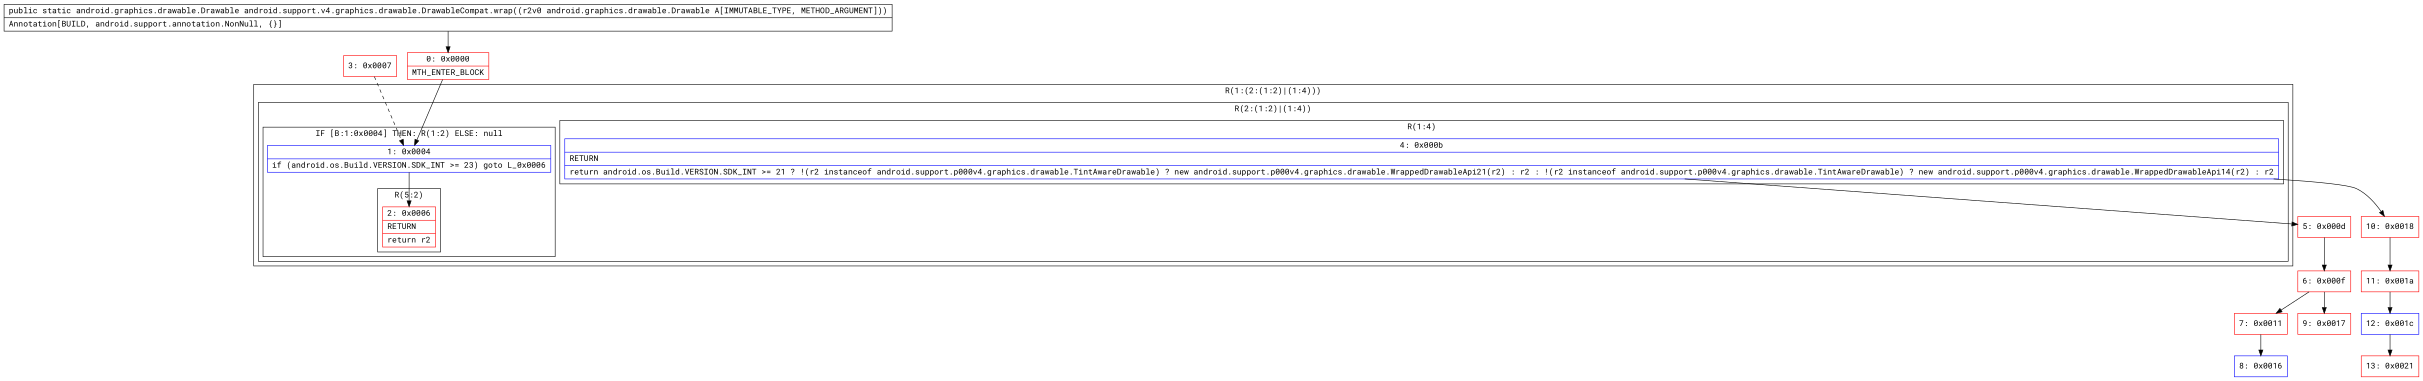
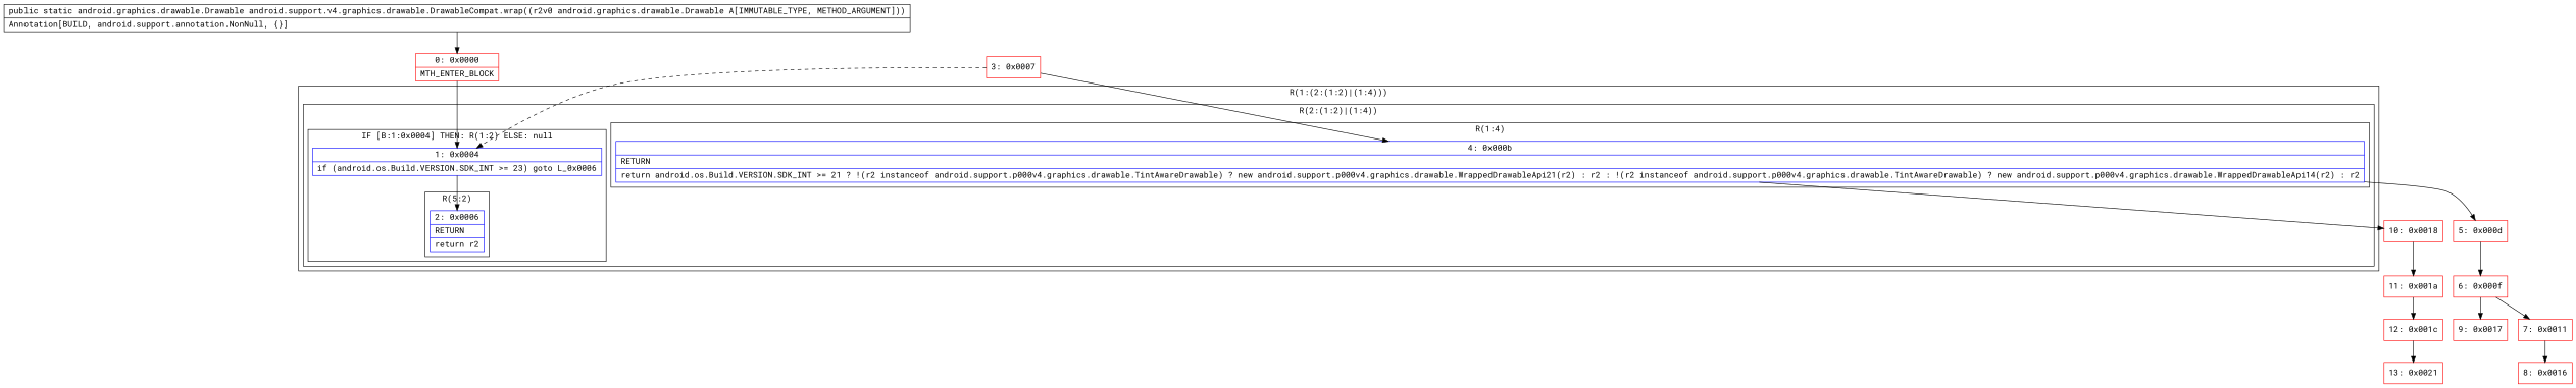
  digraph {
    fontname="Roboto Mono"
    node [color=red fontname="Roboto Mono" shape=record]
    edge [fontname="Roboto Mono"]
-   n1 [label="{2\:\ 0x0006|RETURN\l|return r2\l}"]
+   n1 [color=blue label="{2\:\ 0x0006|RETURN\l|return r2\l}"]
    n2 [color=blue label="{1\:\ 0x0004|if (android.os.Build.VERSION.SDK_INT \>= 23) goto L_0x0006\l}"]
    n3 [color=blue label="{4\:\ 0x000b|RETURN\l|return android.os.Build.VERSION.SDK_INT \>= 21 ? !(r2 instanceof android.support.p000v4.graphics.drawable.TintAwareDrawable) ? new android.support.p000v4.graphics.drawable.WrappedDrawableApi21(r2) : r2 : !(r2 instanceof android.support.p000v4.graphics.drawable.TintAwareDrawable) ? new android.support.p000v4.graphics.drawable.WrappedDrawableApi14(r2) : r2\l}"]
    n4 [label="{5\:\ 0x000d}"]
    n5 [label="{10\:\ 0x0018}"]
    n6 [label="{3\:\ 0x0007}"]
    n7 [label="{6\:\ 0x000f}"]
    n8 [label="{11\:\ 0x001a}"]
    n9 [label="{0\:\ 0x0000|MTH_ENTER_BLOCK\l}"]
    n10 [label="{7\:\ 0x0011}"]
    n11 [label="{9\:\ 0x0017}"]
-   n12 [color=blue label="{8\:\ 0x0016}"]
-   n13 [color=blue label="{12\:\ 0x001c}"]
+   n12 [label="{8\:\ 0x0016}"]
+   n13 [label="{12\:\ 0x001c}"]
    n14 [label="{13\:\ 0x0021}"]
    n15 [label="{public static android.graphics.drawable.Drawable android.support.v4.graphics.drawable.DrawableCompat.wrap((r2v0 android.graphics.drawable.Drawable A[IMMUTABLE_TYPE, METHOD_ARGUMENT]))  | Annotation[BUILD, android.support.annotation.NonNull, \{\}]\l}" color=""]
    subgraph cluster_1 {
      label="R(1:(2:(1:2)|(1:4)))"
      subgraph cluster_2 {
        label="R(2:(1:2)|(1:4))"
        subgraph cluster_3 {
          label="IF [B:1:0x0004] THEN: R(1:2) ELSE: null"
          n2
          subgraph cluster_4 {
            label="R(5:2)"
            n1
          }
        }
        subgraph cluster_5 {
          label="R(1:4)"
          n3
        }
      }
    }
    n2 -> n1
    n3 -> n4
    n3 -> n5
    n4 -> n7
    n5 -> n8
    n6 -> n2 [style=dashed]
+   n6 -> n3
    n7 -> n10
    n7 -> n11
    n8 -> n13
    n9 -> n2
    n10 -> n12
    n13 -> n14
    n15 -> n9
  }
